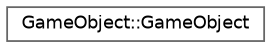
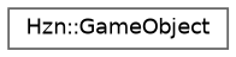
  digraph {
    rankdir=LR
-   n1 [color=grey40 fillcolor=white fontname=Helvetica fontsize=10 height=0.2 label="GameObject::GameObject" shape=box style=filled width=0.4]
+   n1 [color=grey40 fillcolor=white fontname=Helvetica fontsize=10 height=0.2 label="Hzn::GameObject" shape=box style=filled width=0.4]
  }
